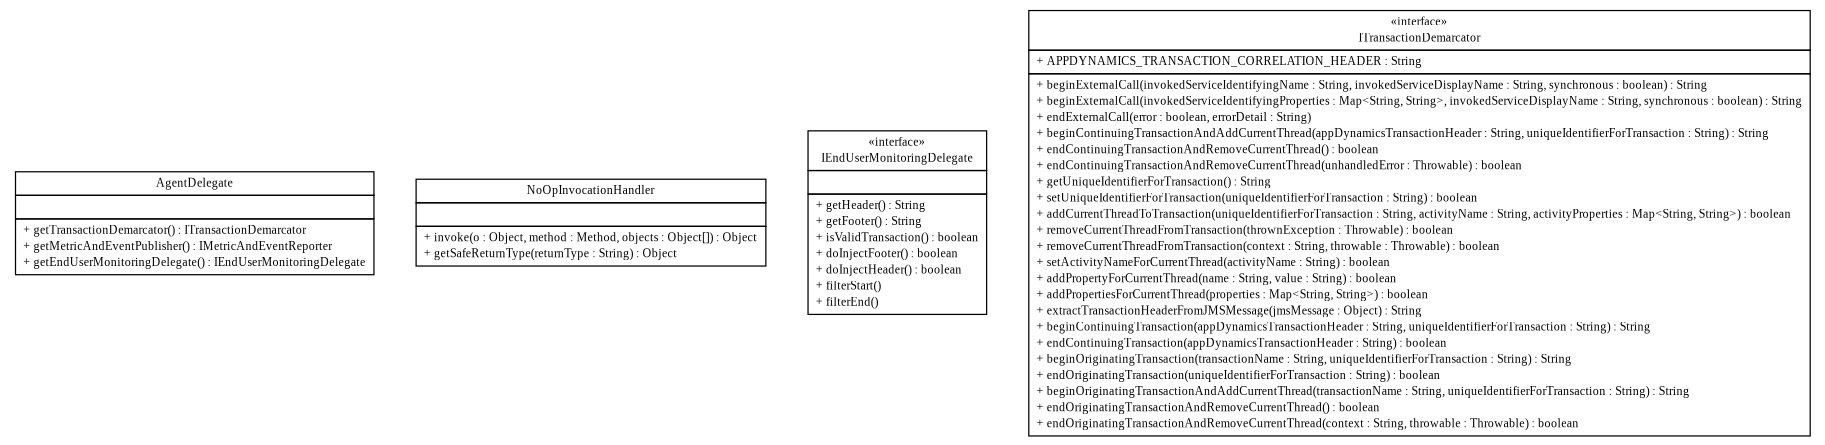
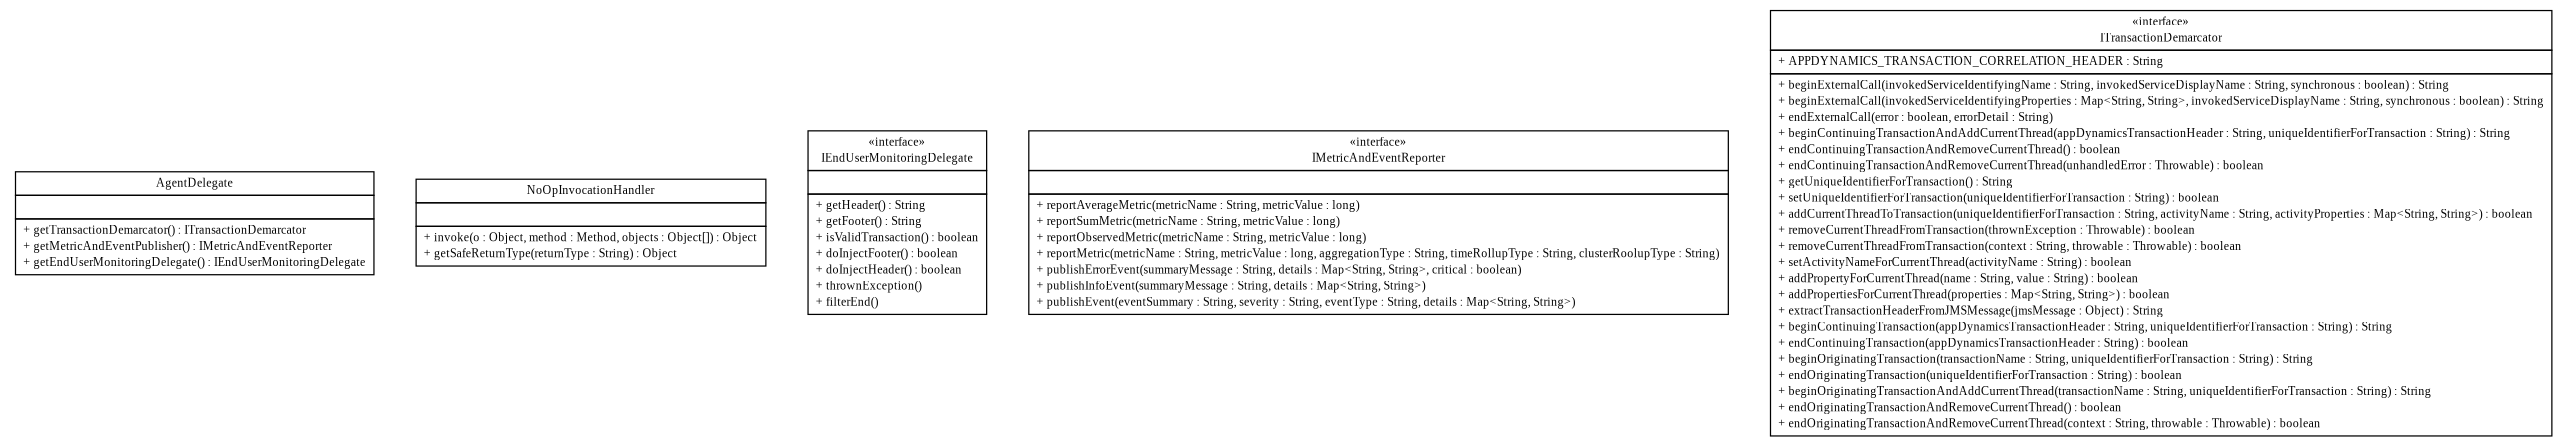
  digraph {
    nodesep=0.25
    ranksep=0.5
    fontname="Liberation Serif"
    node [fontcolor=black fontname="Liberation Serif" fontsize=10.0 shape=plaintext]
    n1 [label=<<table title="com.appdynamics.apm.appagent.api.AgentDelegate" border="0" cellborder="1" cellspacing="0" cellpadding="2" port="p" href="./AgentDelegate.html"> 		<tr><td><table border="0" cellspacing="0" cellpadding="1"> <tr><td align="center" balign="center"> AgentDelegate </td></tr> 		</table></td></tr> 		<tr><td><table border="0" cellspacing="0" cellpadding="1"> <tr><td align="left" balign="left">  </td></tr> 		</table></td></tr> 		<tr><td><table border="0" cellspacing="0" cellpadding="1"> <tr><td align="left" balign="left"> + getTransactionDemarcator() : ITransactionDemarcator </td></tr> <tr><td align="left" balign="left"> + getMetricAndEventPublisher() : IMetricAndEventReporter </td></tr> <tr><td align="left" balign="left"> + getEndUserMonitoringDelegate() : IEndUserMonitoringDelegate </td></tr> 		</table></td></tr> 		</table>>]
    n2 [label=<<table title="com.appdynamics.apm.appagent.api.NoOpInvocationHandler" border="0" cellborder="1" cellspacing="0" cellpadding="2" port="p" href="./NoOpInvocationHandler.html"> 		<tr><td><table border="0" cellspacing="0" cellpadding="1"> <tr><td align="center" balign="center"> NoOpInvocationHandler </td></tr> 		</table></td></tr> 		<tr><td><table border="0" cellspacing="0" cellpadding="1"> <tr><td align="left" balign="left">  </td></tr> 		</table></td></tr> 		<tr><td><table border="0" cellspacing="0" cellpadding="1"> <tr><td align="left" balign="left"> + invoke(o : Object, method : Method, objects : Object[]) : Object </td></tr> <tr><td align="left" balign="left"> + getSafeReturnType(returnType : String) : Object </td></tr> 		</table></td></tr> 		</table>>]
-   n3 [label=<<table title="com.appdynamics.apm.appagent.api.IEndUserMonitoringDelegate" border="0" cellborder="1" cellspacing="0" cellpadding="2" port="p" href="./IEndUserMonitoringDelegate.html"> 		<tr><td><table border="0" cellspacing="0" cellpadding="1"> <tr><td align="center" balign="center"> &#171;interface&#187; </td></tr> <tr><td align="center" balign="center"> IEndUserMonitoringDelegate </td></tr> 		</table></td></tr> 		<tr><td><table border="0" cellspacing="0" cellpadding="1"> <tr><td align="left" balign="left">  </td></tr> 		</table></td></tr> 		<tr><td><table border="0" cellspacing="0" cellpadding="1"> <tr><td align="left" balign="left"> + getHeader() : String </td></tr> <tr><td align="left" balign="left"> + getFooter() : String </td></tr> <tr><td align="left" balign="left"> + isValidTransaction() : boolean </td></tr> <tr><td align="left" balign="left"> + doInjectFooter() : boolean </td></tr> <tr><td align="left" balign="left"> + doInjectHeader() : boolean </td></tr> <tr><td align="left" balign="left"> + filterStart() </td></tr> <tr><td align="left" balign="left"> + filterEnd() </td></tr> 		</table></td></tr> 		</table>>]
+   n3 [label=<<table title="com.appdynamics.apm.appagent.api.IEndUserMonitoringDelegate" border="0" cellborder="1" cellspacing="0" cellpadding="2" port="p" href="./IEndUserMonitoringDelegate.html"> 		<tr><td><table border="0" cellspacing="0" cellpadding="1"> <tr><td align="center" balign="center"> &#171;interface&#187; </td></tr> <tr><td align="center" balign="center"> IEndUserMonitoringDelegate </td></tr> 		</table></td></tr> 		<tr><td><table border="0" cellspacing="0" cellpadding="1"> <tr><td align="left" balign="left">  </td></tr> 		</table></td></tr> 		<tr><td><table border="0" cellspacing="0" cellpadding="1"> <tr><td align="left" balign="left"> + getHeader() : String </td></tr> <tr><td align="left" balign="left"> + getFooter() : String </td></tr> <tr><td align="left" balign="left"> + isValidTransaction() : boolean </td></tr> <tr><td align="left" balign="left"> + doInjectFooter() : boolean </td></tr> <tr><td align="left" balign="left"> + doInjectHeader() : boolean </td></tr> <tr><td align="left" balign="left"> + thrownException() </td></tr> <tr><td align="left" balign="left"> + filterEnd() </td></tr> 		</table></td></tr> 		</table>>]
+   n4 [label=<<table title="com.appdynamics.apm.appagent.api.IMetricAndEventReporter" border="0" cellborder="1" cellspacing="0" cellpadding="2" port="p" href="./IMetricAndEventReporter.html"> 		<tr><td><table border="0" cellspacing="0" cellpadding="1"> <tr><td align="center" balign="center"> &#171;interface&#187; </td></tr> <tr><td align="center" balign="center"> IMetricAndEventReporter </td></tr> 		</table></td></tr> 		<tr><td><table border="0" cellspacing="0" cellpadding="1"> <tr><td align="left" balign="left">  </td></tr> 		</table></td></tr> 		<tr><td><table border="0" cellspacing="0" cellpadding="1"> <tr><td align="left" balign="left"> + reportAverageMetric(metricName : String, metricValue : long) </td></tr> <tr><td align="left" balign="left"> + reportSumMetric(metricName : String, metricValue : long) </td></tr> <tr><td align="left" balign="left"> + reportObservedMetric(metricName : String, metricValue : long) </td></tr> <tr><td align="left" balign="left"> + reportMetric(metricName : String, metricValue : long, aggregationType : String, timeRollupType : String, clusterRoolupType : String) </td></tr> <tr><td align="left" balign="left"> + publishErrorEvent(summaryMessage : String, details : Map&lt;String, String&gt;, critical : boolean) </td></tr> <tr><td align="left" balign="left"> + publishInfoEvent(summaryMessage : String, details : Map&lt;String, String&gt;) </td></tr> <tr><td align="left" balign="left"> + publishEvent(eventSummary : String, severity : String, eventType : String, details : Map&lt;String, String&gt;) </td></tr> 		</table></td></tr> 		</table>>]
    n5 [label=<<table title="com.appdynamics.apm.appagent.api.ITransactionDemarcator" border="0" cellborder="1" cellspacing="0" cellpadding="2" port="p" href="./ITransactionDemarcator.html"> 		<tr><td><table border="0" cellspacing="0" cellpadding="1"> <tr><td align="center" balign="center"> &#171;interface&#187; </td></tr> <tr><td align="center" balign="center"> ITransactionDemarcator </td></tr> 		</table></td></tr> 		<tr><td><table border="0" cellspacing="0" cellpadding="1"> <tr><td align="left" balign="left"> + APPDYNAMICS_TRANSACTION_CORRELATION_HEADER : String </td></tr> 		</table></td></tr> 		<tr><td><table border="0" cellspacing="0" cellpadding="1"> <tr><td align="left" balign="left"> + beginExternalCall(invokedServiceIdentifyingName : String, invokedServiceDisplayName : String, synchronous : boolean) : String </td></tr> <tr><td align="left" balign="left"> + beginExternalCall(invokedServiceIdentifyingProperties : Map&lt;String, String&gt;, invokedServiceDisplayName : String, synchronous : boolean) : String </td></tr> <tr><td align="left" balign="left"> + endExternalCall(error : boolean, errorDetail : String) </td></tr> <tr><td align="left" balign="left"> + beginContinuingTransactionAndAddCurrentThread(appDynamicsTransactionHeader : String, uniqueIdentifierForTransaction : String) : String </td></tr> <tr><td align="left" balign="left"> + endContinuingTransactionAndRemoveCurrentThread() : boolean </td></tr> <tr><td align="left" balign="left"> + endContinuingTransactionAndRemoveCurrentThread(unhandledError : Throwable) : boolean </td></tr> <tr><td align="left" balign="left"> + getUniqueIdentifierForTransaction() : String </td></tr> <tr><td align="left" balign="left"> + setUniqueIdentifierForTransaction(uniqueIdentifierForTransaction : String) : boolean </td></tr> <tr><td align="left" balign="left"> + addCurrentThreadToTransaction(uniqueIdentifierForTransaction : String, activityName : String, activityProperties : Map&lt;String, String&gt;) : boolean </td></tr> <tr><td align="left" balign="left"> + removeCurrentThreadFromTransaction(thrownException : Throwable) : boolean </td></tr> <tr><td align="left" balign="left"> + removeCurrentThreadFromTransaction(context : String, throwable : Throwable) : boolean </td></tr> <tr><td align="left" balign="left"> + setActivityNameForCurrentThread(activityName : String) : boolean </td></tr> <tr><td align="left" balign="left"> + addPropertyForCurrentThread(name : String, value : String) : boolean </td></tr> <tr><td align="left" balign="left"> + addPropertiesForCurrentThread(properties : Map&lt;String, String&gt;) : boolean </td></tr> <tr><td align="left" balign="left"> + extractTransactionHeaderFromJMSMessage(jmsMessage : Object) : String </td></tr> <tr><td align="left" balign="left"> + beginContinuingTransaction(appDynamicsTransactionHeader : String, uniqueIdentifierForTransaction : String) : String </td></tr> <tr><td align="left" balign="left"> + endContinuingTransaction(appDynamicsTransactionHeader : String) : boolean </td></tr> <tr><td align="left" balign="left"> + beginOriginatingTransaction(transactionName : String, uniqueIdentifierForTransaction : String) : String </td></tr> <tr><td align="left" balign="left"> + endOriginatingTransaction(uniqueIdentifierForTransaction : String) : boolean </td></tr> <tr><td align="left" balign="left"> + beginOriginatingTransactionAndAddCurrentThread(transactionName : String, uniqueIdentifierForTransaction : String) : String </td></tr> <tr><td align="left" balign="left"> + endOriginatingTransactionAndRemoveCurrentThread() : boolean </td></tr> <tr><td align="left" balign="left"> + endOriginatingTransactionAndRemoveCurrentThread(context : String, throwable : Throwable) : boolean </td></tr> 		</table></td></tr> 		</table>>]
  }
